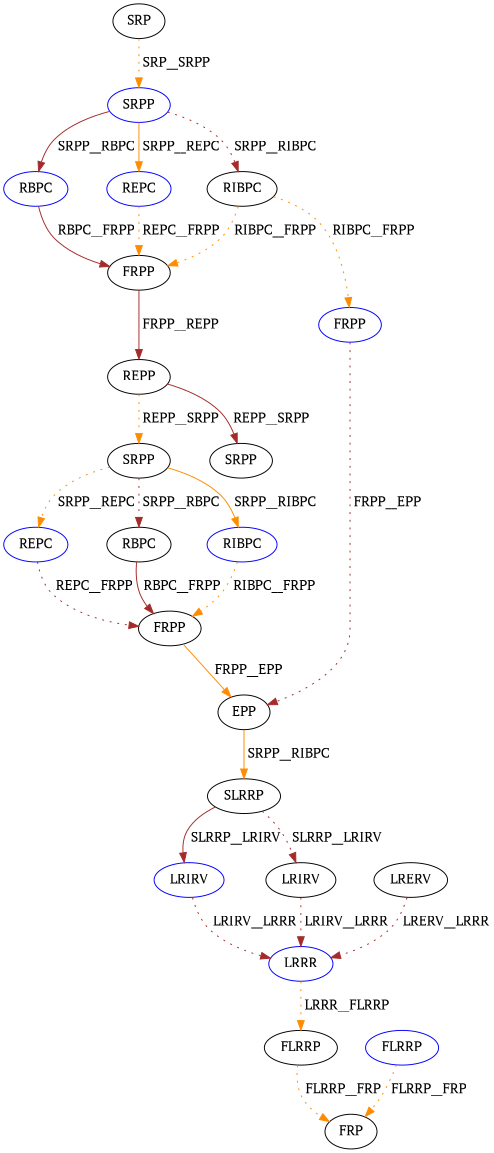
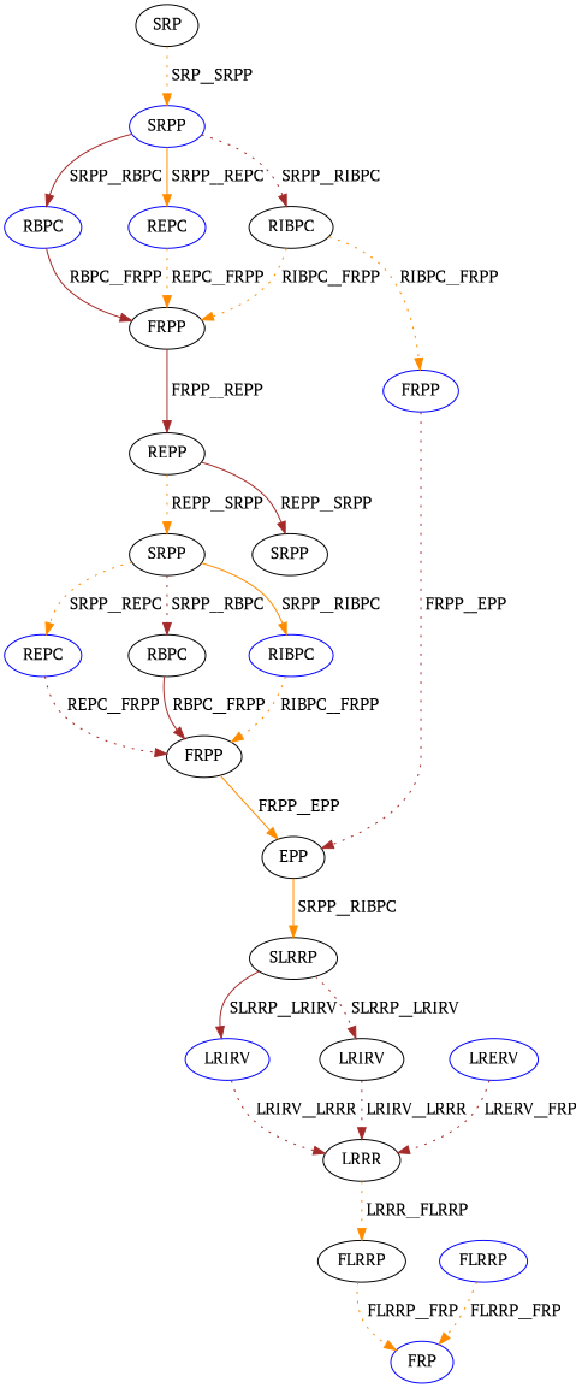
  digraph {
    fontname="PT Serif"
    node [color=black fontcolor=black fontname="PT Serif"]
    edge [color=darkorange fontcolor=black fontname="PT Serif" style=dotted]
    n1 [label=SRP]
    n2 [color=blue label=SRPP]
    n3 [color=blue label=RBPC]
    n4 [color=blue label=REPC]
    n5 [label=RIBPC]
    n6 [label=FRPP]
    n7 [color=blue label=FRPP]
    n8 [label=REPP]
    n9 [label=EPP]
    n10 [label=SRPP]
    n11 [label=SRPP]
    n12 [color=blue label=REPC]
    n13 [label=RBPC]
    n14 [color=blue label=RIBPC]
    n15 [label=FRPP]
    n16 [label=SLRRP]
    n17 [color=blue label=LRIRV]
    n18 [label=LRIRV]
-   n19 [label=LRERV]
-   n20 [color=blue label=LRRR]
+   n19 [color=blue label=LRERV]
+   n20 [label=LRRR]
    n21 [label=FLRRP]
    n22 [color=blue label=FLRRP]
-   n23 [label=FRP]
+   n23 [color=blue label=FRP]
    n1 -> n2 [label=" SRP__SRPP"]
    n2 -> n3 [color=brown label=" SRPP__RBPC" style=solid]
    n2 -> n4 [label=" SRPP__REPC" style=solid]
    n2 -> n5 [color=brown label=" SRPP__RIBPC"]
    n3 -> n6 [color=brown label=" RBPC__FRPP" style=solid]
    n4 -> n6 [label=" REPC__FRPP"]
    n5 -> n6 [label=" RIBPC__FRPP"]
    n5 -> n7 [label=" RIBPC__FRPP"]
    n6 -> n8 [color=brown label=" FRPP__REPP" style=solid]
    n7 -> n9 [color=brown label=" FRPP__EPP"]
    n8 -> n10 [label=" REPP__SRPP"]
    n8 -> n11 [color=brown label=" REPP__SRPP" style=solid]
    n9 -> n16 [label=" SRPP__RIBPC" style=solid]
    n10 -> n12 [label=" SRPP__REPC"]
    n10 -> n13 [color=brown label=" SRPP__RBPC"]
    n10 -> n14 [label=" SRPP__RIBPC" style=solid]
    n12 -> n15 [color=brown label=" REPC__FRPP"]
    n13 -> n15 [color=brown label=" RBPC__FRPP" style=solid]
    n14 -> n15 [label=" RIBPC__FRPP"]
    n15 -> n9 [label=" FRPP__EPP" style=solid]
    n16 -> n17 [color=brown label=" SLRRP__LRIRV" style=solid]
    n16 -> n18 [color=brown label=" SLRRP__LRIRV"]
    n17 -> n20 [color=brown label=" LRIRV__LRRR"]
    n18 -> n20 [color=brown label=" LRIRV__LRRR"]
-   n19 -> n20 [color=brown label=" LRERV__LRRR"]
+   n19 -> n20 [color=brown label=" LRERV__FRP"]
    n20 -> n21 [label=" LRRR__FLRRP"]
    n21 -> n23 [label=" FLRRP__FRP"]
    n22 -> n23 [label=" FLRRP__FRP"]
  }
